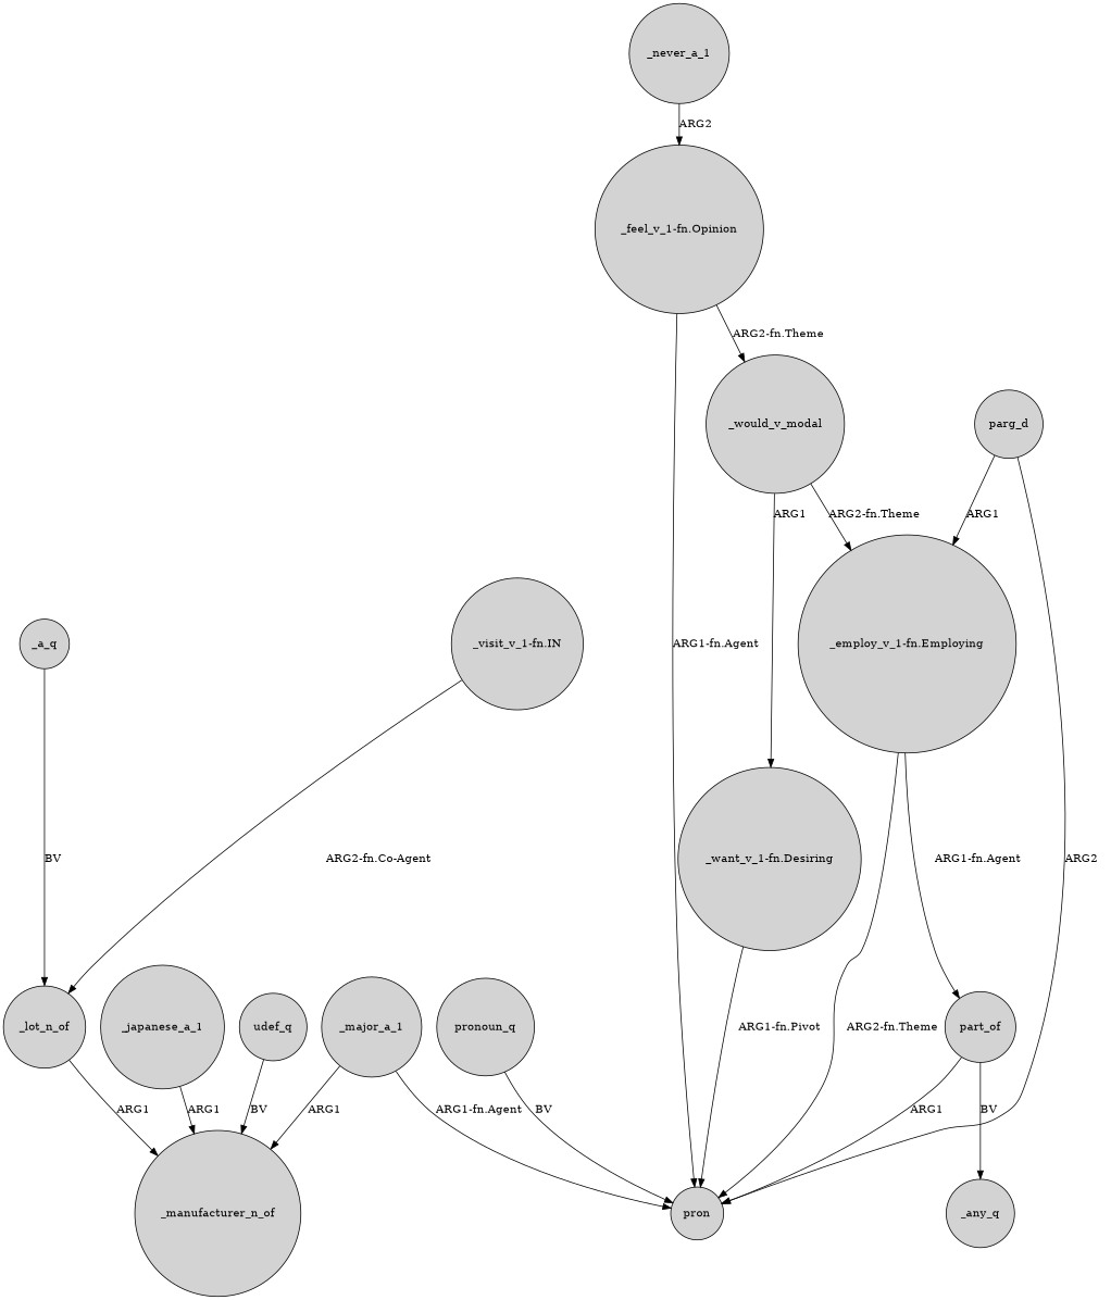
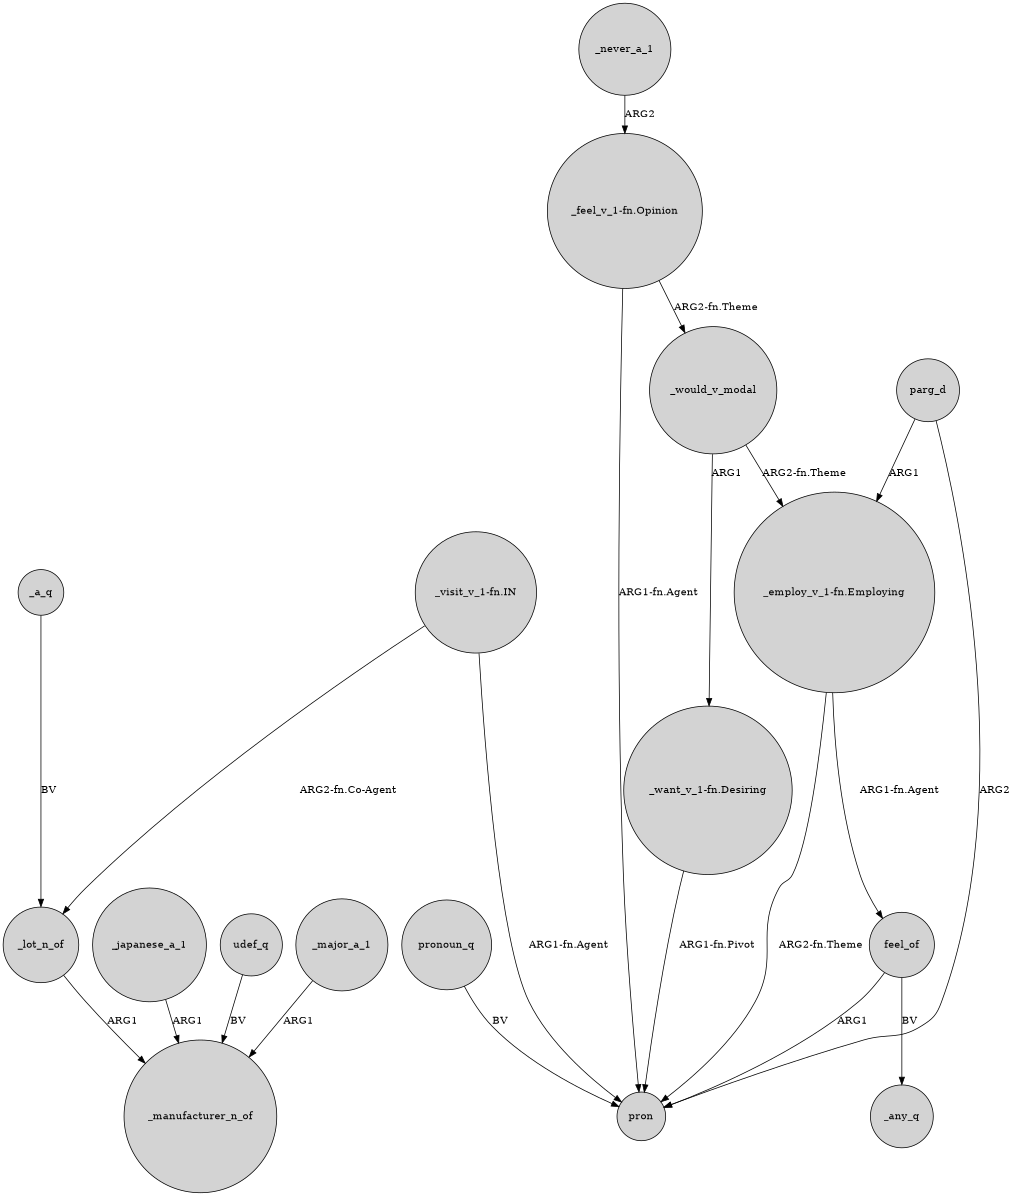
  digraph {
    node [shape=circle style=filled]
    _a_q
    _lot_n_of
    _manufacturer_n_of
-   part_of
+   part_of [label=feel_of]
    pron
    _any_q
    "_employ_v_1-fn.Employing"
    _major_a_1
    parg_d
    _japanese_a_1
    "_want_v_1-fn.Desiring"
    udef_q
    pronoun_q
    _would_v_modal
    _never_a_1
    "_feel_v_1-fn.Opinion"
    "_visit_v_1-fn.IN"
    _a_q -> _lot_n_of [label=BV]
    _lot_n_of -> _manufacturer_n_of [label=ARG1]
    part_of -> pron [label=ARG1]
    part_of -> _any_q [label=BV]
    "_employ_v_1-fn.Employing" -> part_of [label="ARG1-fn.Agent"]
    "_employ_v_1-fn.Employing" -> pron [label="ARG2-fn.Theme"]
    _major_a_1 -> _manufacturer_n_of [label=ARG1]
    parg_d -> pron [label=ARG2]
    parg_d -> "_employ_v_1-fn.Employing" [label=ARG1]
    _japanese_a_1 -> _manufacturer_n_of [label=ARG1]
    "_want_v_1-fn.Desiring" -> pron [label="ARG1-fn.Pivot"]
    udef_q -> _manufacturer_n_of [label=BV]
    pronoun_q -> pron [label=BV]
    _would_v_modal -> "_employ_v_1-fn.Employing" [label="ARG2-fn.Theme"]
    _would_v_modal -> "_want_v_1-fn.Desiring" [label=ARG1]
    _never_a_1 -> "_feel_v_1-fn.Opinion" [label=ARG2]
    "_feel_v_1-fn.Opinion" -> pron [label="ARG1-fn.Agent"]
    "_feel_v_1-fn.Opinion" -> _would_v_modal [label="ARG2-fn.Theme"]
    "_visit_v_1-fn.IN" -> _lot_n_of [label="ARG2-fn.Co-Agent"]
-   _major_a_1 -> pron [label="ARG1-fn.Agent"]
+   "_visit_v_1-fn.IN" -> pron [label="ARG1-fn.Agent"]
  }
